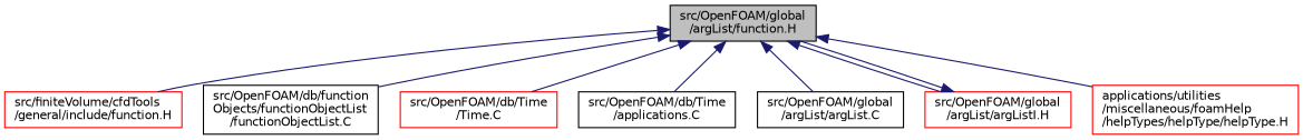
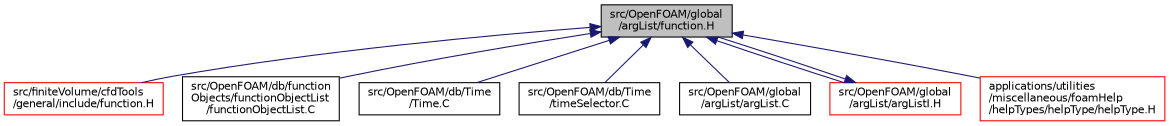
  digraph {
    node [color=black fontname=Helvetica fontsize=10 shape=record]
    edge [color=midnightblue dir=back fontname=Helvetica fontsize=10 labelfontname=Helvetica labelfontsize=10 style=solid]
    n1 [fillcolor=grey75 fontcolor=black height=0.2 label="src/OpenFOAM/global\l/argList/function.H" style=filled width=0.4]
    n2 [color=red height=0.2 label="src/finiteVolume/cfdTools\l/general/include/function.H" width=0.4]
    n3 [height=0.2 label="src/OpenFOAM/db/function\lObjects/functionObjectList\l/functionObjectList.C" width=0.4]
-   n4 [color=red height=0.2 label="src/OpenFOAM/db/Time\l/Time.C" width=0.4]
-   n5 [height=0.2 label="src/OpenFOAM/db/Time\l/applications.C" width=0.4]
+   n4 [height=0.2 label="src/OpenFOAM/db/Time\l/Time.C" width=0.4]
+   n5 [height=0.2 label="src/OpenFOAM/db/Time\l/timeSelector.C" width=0.4]
    n6 [height=0.2 label="src/OpenFOAM/global\l/argList/argList.C" width=0.4]
    n7 [color=red height=0.2 label="src/OpenFOAM/global\l/argList/argListI.H" width=0.4]
    n8 [color=red height=0.2 label="applications/utilities\l/miscellaneous/foamHelp\l/helpTypes/helpType/helpType.H" width=0.4]
    n1 -> n2
    n1 -> n3
    n1 -> n4
    n1 -> n5
    n1 -> n6
    n1 -> n7
    n1 -> n8
    n7 -> n1
  }
